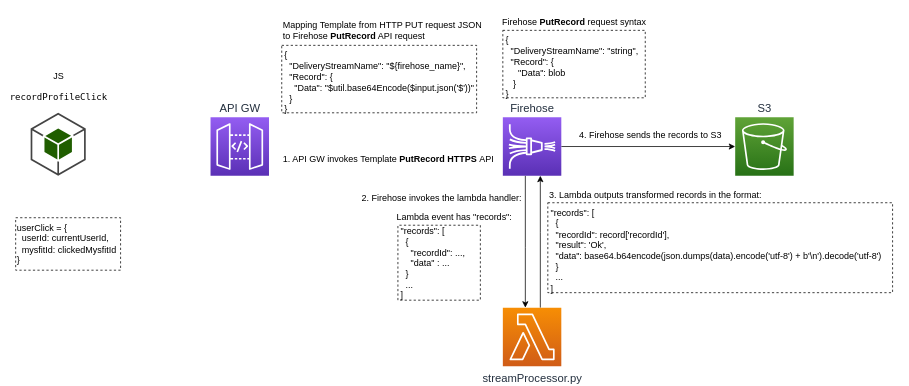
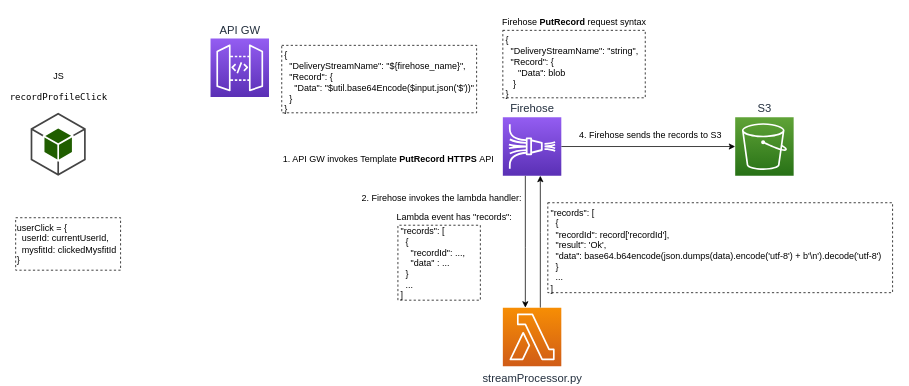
  <mxCell id="0" />
  <mxCell id="1" parent="0" />
  <mxCell id="2" value="JS&lt;br&gt;&lt;pre style=&quot;background-color: rgb(255 , 255 , 255) ; font-family: &amp;#34;dejavu sans mono&amp;#34; ; font-size: 9pt&quot;&gt;recordProfileClick&lt;/pre&gt;" style="outlineConnect=0;dashed=0;verticalLabelPosition=top;verticalAlign=bottom;align=center;html=1;shape=mxgraph.aws3.android;fillColor=#205E00;gradientColor=none;labelPosition=center;" vertex="1" parent="1"><mxGeometry x="40" y="150" width="73.5" height="84" as="geometry" /></mxCell>
  <mxCell id="3" value="userClick = {&lt;br&gt;&amp;nbsp; userId: currentUserId, &lt;br&gt;&amp;nbsp; mysfitId: clickedMysfitId&lt;br&gt;}" style="text;html=1;strokeColor=#000000;dashed=1;labelPosition=center;verticalLabelPosition=middle;align=left;verticalAlign=middle;" vertex="1" parent="1"><mxGeometry x="20" y="290" width="140" height="70" as="geometry" /></mxCell>
- <mxCell id="4" value="API GW" style="outlineConnect=0;fontColor=#232F3E;gradientColor=#945DF2;gradientDirection=north;fillColor=#5A30B5;strokeColor=#ffffff;dashed=0;verticalLabelPosition=top;verticalAlign=bottom;align=center;html=1;fontSize=15;fontStyle=0;aspect=fixed;shape=mxgraph.aws4.resourceIcon;resIcon=mxgraph.aws4.api_gateway;labelPosition=center;" vertex="1" parent="1"><mxGeometry x="280" y="156" width="78" height="78" as="geometry" /></mxCell>
+ <mxCell id="4" value="API GW" style="outlineConnect=0;fontColor=#232F3E;gradientColor=#945DF2;gradientDirection=north;fillColor=#5A30B5;strokeColor=#ffffff;dashed=0;verticalLabelPosition=top;verticalAlign=bottom;align=center;html=1;fontSize=15;fontStyle=0;aspect=fixed;shape=mxgraph.aws4.resourceIcon;resIcon=mxgraph.aws4.api_gateway;labelPosition=center;" vertex="1" parent="1"><mxGeometry x="280" y="51" width="78" height="78" as="geometry" /></mxCell>
  <mxCell id="5" style="edgeStyle=orthogonalEdgeStyle;rounded=0;orthogonalLoop=1;jettySize=auto;html=1;fontSize=12;" edge="1" parent="1" source="6" target="9"><mxGeometry relative="1" as="geometry"><Array as="points"><mxPoint x="720" y="310" /><mxPoint x="720" y="310" /></Array></mxGeometry></mxCell>
  <mxCell id="6" value="streamProcessor.py" style="outlineConnect=0;fontColor=#232F3E;gradientColor=#F78E04;gradientDirection=north;fillColor=#D05C17;strokeColor=#ffffff;dashed=0;verticalLabelPosition=bottom;verticalAlign=top;align=center;html=1;fontSize=15;fontStyle=0;aspect=fixed;shape=mxgraph.aws4.resourceIcon;resIcon=mxgraph.aws4.lambda;" vertex="1" parent="1"><mxGeometry x="670" y="410" width="78" height="78" as="geometry" /></mxCell>
  <mxCell id="7" style="edgeStyle=orthogonalEdgeStyle;rounded=0;orthogonalLoop=1;jettySize=auto;html=1;fontSize=12;" edge="1" parent="1" source="9" target="6"><mxGeometry relative="1" as="geometry"><Array as="points"><mxPoint x="700" y="330" /><mxPoint x="700" y="330" /></Array></mxGeometry></mxCell>
  <mxCell id="8" value="4. Firehose sends the records to S3" style="edgeStyle=orthogonalEdgeStyle;rounded=0;orthogonalLoop=1;jettySize=auto;html=1;fontSize=12;align=left;" edge="1" parent="1" source="9" target="19"><mxGeometry x="-0.81" y="15" relative="1" as="geometry"><mxPoint as="offset" /></mxGeometry></mxCell>
  <mxCell id="9" value="Firehose" style="outlineConnect=0;fontColor=#232F3E;gradientColor=#945DF2;gradientDirection=north;fillColor=#5A30B5;strokeColor=#ffffff;dashed=0;verticalLabelPosition=top;verticalAlign=bottom;align=center;html=1;fontSize=15;fontStyle=0;aspect=fixed;shape=mxgraph.aws4.resourceIcon;resIcon=mxgraph.aws4.kinesis_data_firehose;labelPosition=center;" vertex="1" parent="1"><mxGeometry x="670" y="156" width="78" height="78" as="geometry" /></mxCell>
  <mxCell id="10" value="{ &lt;br style=&quot;font-size: 12px;&quot;&gt;&amp;nbsp; &quot;DeliveryStreamName&quot;: &quot;string&quot;, &lt;br style=&quot;font-size: 12px;&quot;&gt;&amp;nbsp; &quot;Record&quot;: { &lt;br style=&quot;font-size: 12px;&quot;&gt;&amp;nbsp; &amp;nbsp; &amp;nbsp;&quot;Data&quot;: blob&lt;br style=&quot;font-size: 12px;&quot;&gt;&amp;nbsp; &amp;nbsp;}&lt;br style=&quot;font-size: 12px;&quot;&gt;}" style="text;html=1;fontSize=12;whiteSpace=wrap;strokeColor=#000000;dashed=1;spacingLeft=2;spacingBottom=2;" vertex="1" parent="1"><mxGeometry x="670" y="40" width="190" height="90" as="geometry" /></mxCell>
  <mxCell id="11" value="Firehose &lt;b&gt;PutRecord&lt;/b&gt; request syntax" style="text;html=1;align=center;verticalAlign=middle;resizable=0;points=[];autosize=1;fontSize=12;" vertex="1" parent="1"><mxGeometry x="660" y="20" width="210" height="20" as="geometry" /></mxCell>
  <mxCell id="12" value="{&lt;br&gt;&amp;nbsp; &quot;DeliveryStreamName&quot;: &quot;${firehose_name}&quot;, &lt;br&gt;&amp;nbsp; &quot;Record&quot;: {&lt;br&gt;&amp;nbsp; &amp;nbsp; &quot;Data&quot;: &quot;$util.base64Encode($input.json('$'))&quot; &lt;br&gt;&amp;nbsp; }&lt;br&gt;}" style="text;html=1;fontSize=12;strokeColor=#000000;dashed=1;spacingLeft=2;" vertex="1" parent="1"><mxGeometry x="375" y="60" width="260" height="90" as="geometry" /></mxCell>
- <mxCell id="13" value="Mapping Template from HTTP PUT request JSON&amp;nbsp; &lt;br&gt;to Firehose &lt;b&gt;PutRecord&lt;/b&gt; API request" style="text;html=1;align=left;verticalAlign=middle;resizable=0;points=[];autosize=1;fontSize=12;" vertex="1" parent="1"><mxGeometry x="375" y="25" width="280" height="30" as="geometry" /></mxCell>
  <mxCell id="14" value="2. Firehose invokes the lambda handler:" style="text;html=1;fontSize=12;" vertex="1" parent="1"><mxGeometry x="480" y="250" width="200" height="30" as="geometry" /></mxCell>
  <mxCell id="15" value="&quot;records&quot;: [&lt;br&gt;&amp;nbsp; { &lt;br&gt;&amp;nbsp; &quot;recordId&quot;: record['recordId'], &lt;br&gt;&amp;nbsp; &quot;result&quot;: 'Ok', &lt;br&gt;&amp;nbsp; &quot;data&quot;: base64.b64encode(json.dumps(data).encode('utf-8') + b'\n').decode('utf-8')&lt;br&gt;&amp;nbsp; }&lt;br&gt;&amp;nbsp; ...&lt;br&gt;]" style="text;html=1;fontSize=12;dashed=1;strokeColor=#000000;spacingLeft=2;spacingBottom=2;" vertex="1" parent="1"><mxGeometry x="730" y="270" width="460" height="120" as="geometry" /></mxCell>
- <mxCell id="16" value="3. Lambda outputs transformed records in the format:" style="text;html=1;align=left;verticalAlign=middle;resizable=0;points=[];autosize=1;fontSize=12;" vertex="1" parent="1"><mxGeometry x="730" y="250" width="300" height="20" as="geometry" /></mxCell>
  <mxCell id="17" value="&quot;records&quot;: [&lt;br&gt;&amp;nbsp; {&lt;br&gt;&lt;div&gt;&lt;span&gt;&amp;nbsp; &amp;nbsp; &quot;recordId&quot;: ...,&lt;/span&gt;&lt;/div&gt;&lt;div&gt;&lt;span&gt;&amp;nbsp; &amp;nbsp; &quot;data&quot; : ...&lt;/span&gt;&lt;/div&gt;&lt;div&gt;&lt;span&gt;&amp;nbsp; }&lt;/span&gt;&lt;/div&gt;&lt;div&gt;&lt;span&gt;&amp;nbsp; ...&lt;/span&gt;&lt;/div&gt;&lt;div&gt;&lt;span&gt;]&lt;/span&gt;&lt;/div&gt;" style="text;html=1;align=left;verticalAlign=middle;resizable=0;points=[];autosize=1;fontSize=12;strokeColor=#000000;dashed=1;spacingTop=2;spacingLeft=2;direction=south;" vertex="1" parent="1"><mxGeometry x="530" y="300" width="110" height="100" as="geometry" /></mxCell>
  <mxCell id="18" value="Lambda event has &quot;records&quot;:" style="text;html=1;align=center;verticalAlign=middle;resizable=0;points=[];autosize=1;fontSize=12;" vertex="1" parent="1"><mxGeometry x="520" y="280" width="170" height="20" as="geometry" /></mxCell>
  <mxCell id="19" value="S3" style="outlineConnect=0;fontColor=#232F3E;gradientColor=#60A337;gradientDirection=north;fillColor=#277116;strokeColor=#ffffff;dashed=0;verticalLabelPosition=top;verticalAlign=bottom;align=center;html=1;fontSize=15;fontStyle=0;aspect=fixed;shape=mxgraph.aws4.resourceIcon;resIcon=mxgraph.aws4.s3;labelPosition=center;" vertex="1" parent="1"><mxGeometry x="980" y="156" width="78" height="78" as="geometry" /></mxCell>
  <mxCell id="20" value="&lt;font style=&quot;font-size: 12px&quot;&gt;1. API GW invokes Template &lt;b&gt;PutRecord HTTPS&amp;nbsp;&lt;/b&gt;API&lt;/font&gt;" style="text;html=1;align=left;verticalAlign=middle;resizable=0;points=[];autosize=1;fontSize=15;" vertex="1" parent="1"><mxGeometry x="375" y="200" width="290" height="20" as="geometry" /></mxCell>
